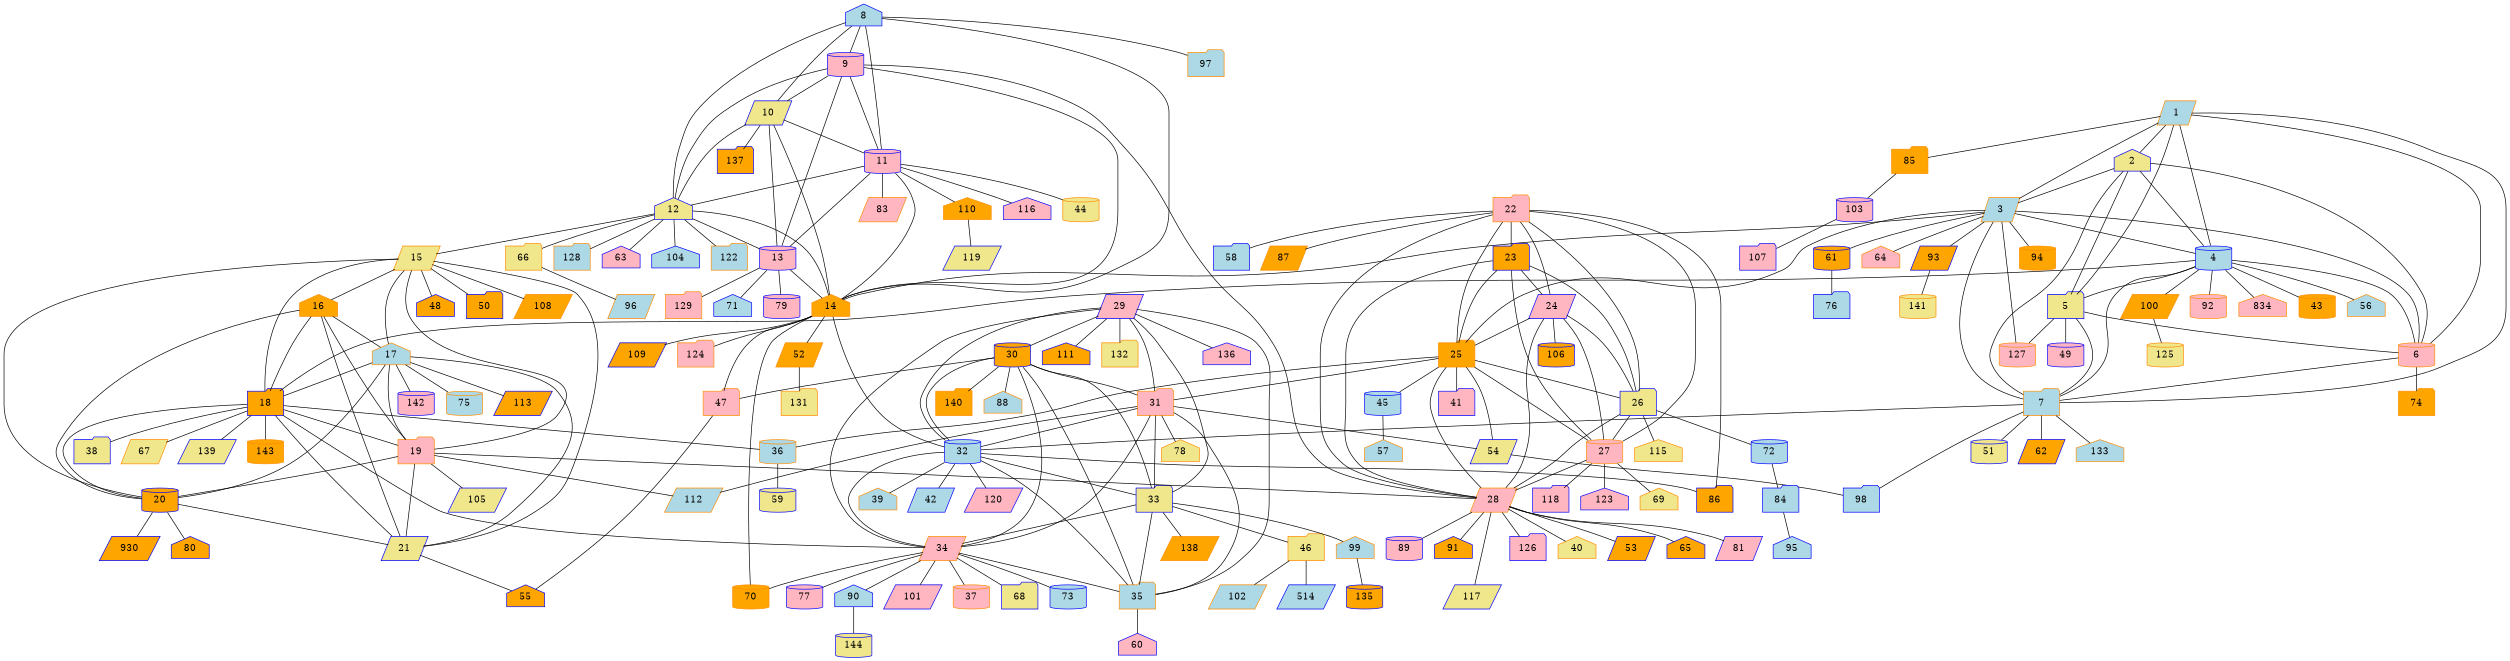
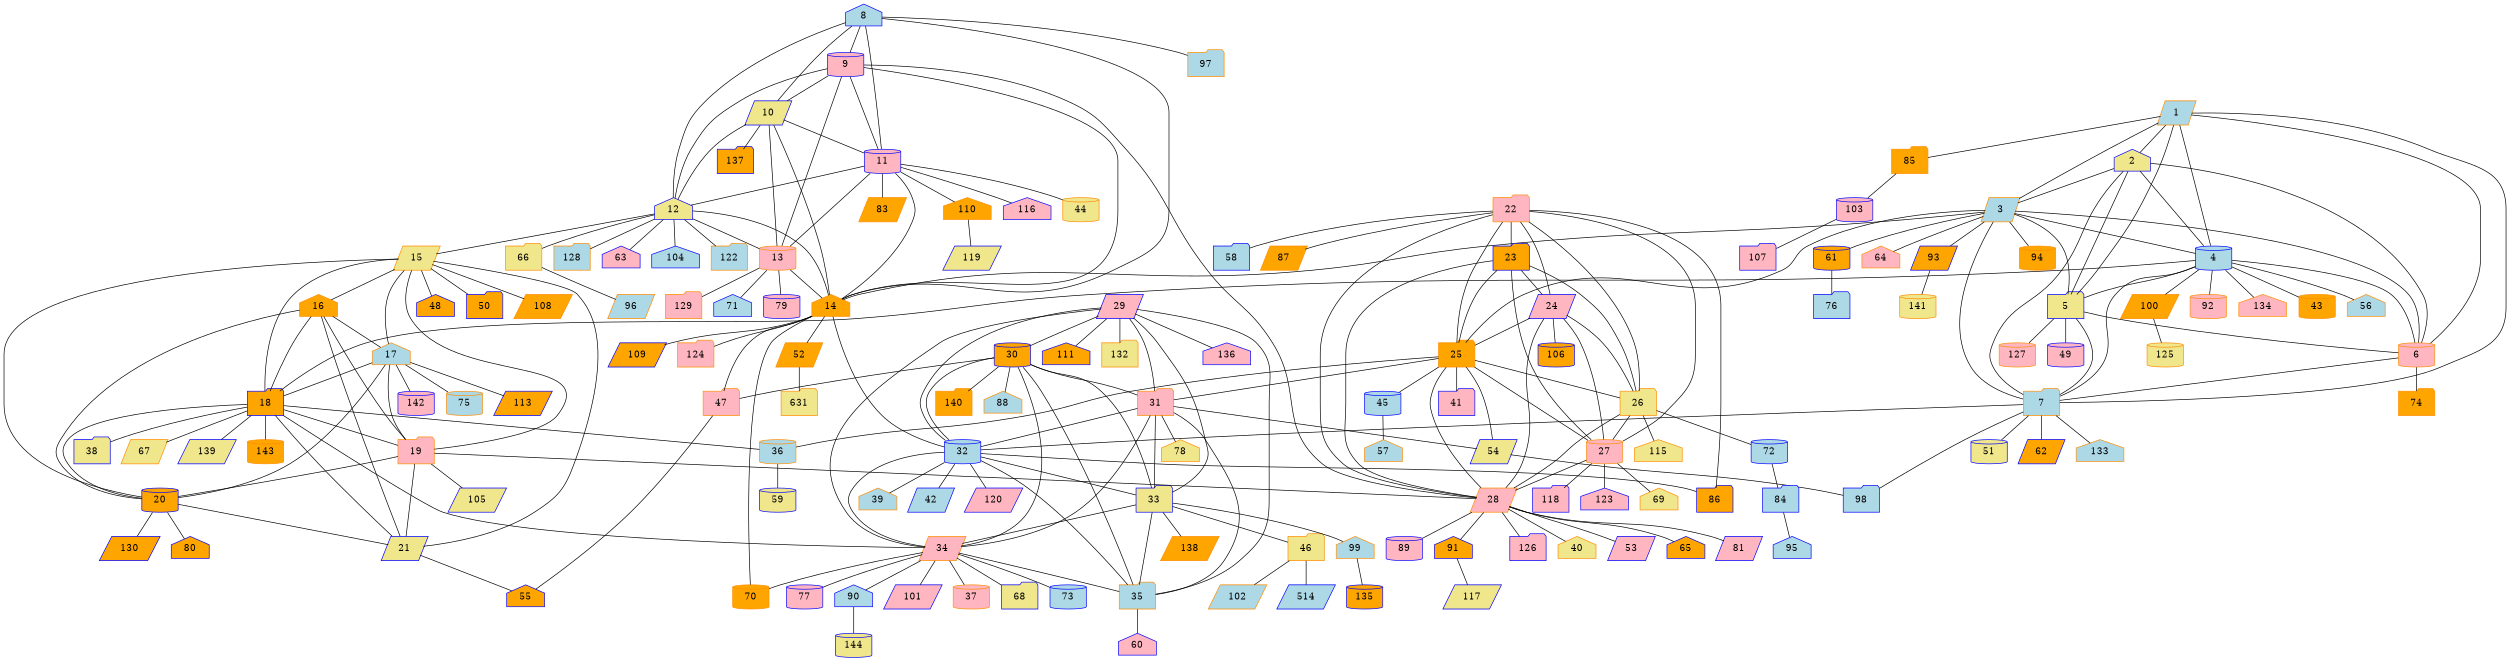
  graph {
    node [color=blue fillcolor=lightpink shape=folder style=filled]
    1 [color=darkorange fillcolor=lightblue shape=parallelogram]
    2 [fillcolor=khaki shape=house]
    3 [color=darkorange fillcolor=lightblue shape=parallelogram]
    4 [fillcolor=lightblue shape=cylinder]
    5 [fillcolor=khaki]
    6 [color=darkorange shape=cylinder]
    7 [color=darkorange fillcolor=lightblue]
    85 [color=darkorange fillcolor=orange]
    14 [color=darkorange fillcolor=orange shape=house]
    25 [color=darkorange fillcolor=orange]
    61 [fillcolor=orange shape=cylinder]
    64 [color=darkorange shape=house]
    93 [fillcolor=orange shape=parallelogram]
    94 [color=darkorange fillcolor=orange shape=cylinder]
    18 [fillcolor=orange]
    43 [color=darkorange fillcolor=orange shape=cylinder]
    56 [color=darkorange fillcolor=lightblue shape=house]
    92 [color=darkorange shape=cylinder]
    100 [color=darkorange fillcolor=orange shape=parallelogram]
-   134 [color=darkorange shape=house label=834]
+   134 [color=darkorange shape=house]
    49 [shape=cylinder]
    127 [color=darkorange shape=cylinder]
    74 [color=darkorange fillcolor=orange]
    32 [fillcolor=lightblue shape=cylinder]
    51 [fillcolor=khaki shape=cylinder]
    62 [fillcolor=orange shape=parallelogram]
    98 [fillcolor=lightblue]
    133 [color=darkorange fillcolor=lightblue shape=house]
    103 [shape=cylinder]
    47 [color=darkorange]
    52 [color=darkorange fillcolor=orange shape=parallelogram]
    70 [color=darkorange fillcolor=orange shape=cylinder]
    109 [fillcolor=orange shape=parallelogram]
    124 [color=darkorange]
    28 [color=darkorange shape=parallelogram]
    36 [color=darkorange fillcolor=lightblue shape=cylinder]
-   26 [fillcolor=khaki]
+   26 [color=darkorange fillcolor=khaki]
    27 [color=darkorange shape=cylinder]
    31 [color=darkorange]
    41
    45 [fillcolor=lightblue shape=cylinder]
    54 [fillcolor=khaki shape=parallelogram]
    76 [fillcolor=lightblue]
    141 [color=darkorange fillcolor=khaki shape=cylinder]
    19 [color=darkorange]
    20 [fillcolor=orange shape=cylinder]
    21 [fillcolor=khaki shape=parallelogram]
    34 [color=darkorange shape=parallelogram]
    38 [fillcolor=khaki]
    67 [color=darkorange fillcolor=khaki shape=parallelogram]
    139 [fillcolor=khaki shape=parallelogram]
    143 [color=darkorange fillcolor=orange shape=cylinder]
    125 [color=darkorange fillcolor=khaki shape=cylinder]
    86 [fillcolor=orange]
    33 [fillcolor=khaki]
    35 [color=darkorange fillcolor=lightblue]
    39 [color=darkorange fillcolor=lightblue shape=house]
    42 [fillcolor=lightblue shape=parallelogram]
    120 [shape=parallelogram]
    8 [fillcolor=lightblue shape=house]
    9 [shape=cylinder]
    10 [fillcolor=khaki shape=parallelogram]
    11 [shape=cylinder]
    12 [fillcolor=khaki shape=house]
    97 [color=darkorange fillcolor=lightblue]
-   13 [shape=cylinder]
+   13 [color=darkorange shape=cylinder]
    137 [fillcolor=orange]
    44 [color=darkorange fillcolor=khaki shape=cylinder]
-   83 [color=darkorange shape=parallelogram]
+   83 [color=darkorange fillcolor=orange shape=parallelogram]
    110 [color=darkorange fillcolor=orange shape=house]
    116 [shape=house]
    15 [color=darkorange fillcolor=khaki shape=parallelogram]
    63 [shape=house]
    66 [color=darkorange fillcolor=khaki]
    104 [fillcolor=lightblue shape=house]
    122 [color=darkorange fillcolor=lightblue]
    128 [color=darkorange fillcolor=lightblue]
    71 [fillcolor=lightblue shape=house]
    79 [shape=cylinder]
    129 [color=darkorange]
    40 [color=darkorange fillcolor=khaki shape=house]
-   53 [fillcolor=orange shape=parallelogram]
+   53 [shape=parallelogram]
    65 [fillcolor=orange shape=house]
    81 [shape=parallelogram]
    89 [shape=cylinder]
    91 [fillcolor=orange shape=house]
    117 [fillcolor=khaki shape=parallelogram]
    126
    119 [fillcolor=khaki shape=parallelogram]
    16 [color=darkorange fillcolor=orange shape=house]
    17 [color=darkorange fillcolor=lightblue shape=house]
    48 [fillcolor=orange shape=house]
    50 [fillcolor=orange]
    108 [color=darkorange fillcolor=orange shape=parallelogram]
    96 [color=darkorange fillcolor=lightblue shape=parallelogram]
    55 [fillcolor=orange shape=house]
-   131 [color=darkorange fillcolor=khaki]
+   131 [color=darkorange fillcolor=khaki label=631]
    75 [color=darkorange fillcolor=lightblue shape=cylinder]
    113 [fillcolor=orange shape=parallelogram]
    142 [shape=cylinder]
    105 [fillcolor=khaki shape=parallelogram]
-   112 [color=darkorange fillcolor=lightblue shape=parallelogram]
    80 [fillcolor=orange shape=house]
-   130 [fillcolor=orange shape=parallelogram label=930]
+   130 [fillcolor=orange shape=parallelogram]
    37 [color=darkorange shape=cylinder]
    68 [fillcolor=khaki]
    73 [fillcolor=lightblue shape=cylinder]
    77 [shape=cylinder]
    90 [fillcolor=lightblue shape=house]
    101 [shape=parallelogram]
    59 [fillcolor=khaki shape=cylinder]
    22 [color=darkorange]
    23 [fillcolor=orange]
    24 [shape=parallelogram]
    58 [fillcolor=lightblue]
    87 [color=darkorange fillcolor=orange shape=parallelogram]
    106 [fillcolor=orange shape=cylinder]
    72 [fillcolor=lightblue shape=cylinder]
    115 [color=darkorange fillcolor=khaki shape=house]
    69 [color=darkorange fillcolor=khaki shape=house]
    118
    123 [shape=house]
    78 [color=darkorange fillcolor=khaki shape=house]
    57 [color=darkorange fillcolor=lightblue shape=house]
    84 [fillcolor=lightblue]
    29 [shape=parallelogram]
    30 [fillcolor=orange shape=cylinder]
    111 [fillcolor=orange shape=house]
    132 [color=darkorange fillcolor=khaki]
    136 [shape=house]
    88 [color=darkorange fillcolor=lightblue shape=house]
    140 [color=darkorange fillcolor=orange]
    46 [color=darkorange fillcolor=khaki]
    99 [color=darkorange fillcolor=lightblue shape=house]
    138 [color=darkorange fillcolor=orange shape=parallelogram]
    60 [shape=house]
    102 [color=darkorange fillcolor=lightblue shape=parallelogram]
    n138 [fillcolor=lightblue label=514 shape=parallelogram]
    135 [fillcolor=orange shape=cylinder]
    144 [fillcolor=khaki shape=cylinder]
    95 [fillcolor=lightblue shape=house]
    107
    1 -- 2
    1 -- 3
    1 -- 4
    1 -- 5
    1 -- 6
    1 -- 7
    1 -- 85
    2 -- 3
    2 -- 4
    2 -- 5
    2 -- 6
    2 -- 7
    3 -- 4
-   3 -- 127
+   3 -- 5
    3 -- 6
    3 -- 7
    3 -- 14
    3 -- 25
    3 -- 61
    3 -- 64
    3 -- 93
    3 -- 94
    4 -- 5
    4 -- 6
    4 -- 7
    4 -- 18
    4 -- 43
    4 -- 56
    4 -- 92
    4 -- 100
    4 -- 134
    5 -- 6
    5 -- 7
    5 -- 49
    5 -- 127
    6 -- 7
    6 -- 74
    7 -- 32
    7 -- 51
    7 -- 62
    7 -- 98
    7 -- 133
    85 -- 103
    14 -- 32
    14 -- 47
    14 -- 52
    14 -- 70
    14 -- 109
    14 -- 124
    25 -- 28
    25 -- 36
    25 -- 26
    25 -- 27
    25 -- 31
    25 -- 41
    25 -- 45
    25 -- 54
    61 -- 76
    93 -- 141
    18 -- 36
    18 -- 19
    18 -- 20
    18 -- 21
    18 -- 34
    18 -- 38
    18 -- 67
    18 -- 139
    18 -- 143
    100 -- 125
    32 -- 34
    32 -- 86
    32 -- 33
    32 -- 35
    32 -- 39
    32 -- 42
    32 -- 120
    103 -- 107
    47 -- 55
    52 -- 131
    28 -- 40
    28 -- 53
    28 -- 65
    28 -- 81
    28 -- 89
    28 -- 91
-   28 -- 117
+   91 -- 117
    28 -- 126
    36 -- 59
    26 -- 28
    26 -- 27
    26 -- 72
    26 -- 115
    27 -- 28
    27 -- 69
    27 -- 118
    27 -- 123
    31 -- 32
    31 -- 54
    31 -- 34
    31 -- 33
    31 -- 35
-   31 -- 112
    31 -- 78
    45 -- 57
    54 -- 98
    19 -- 28
    19 -- 20
    19 -- 21
    19 -- 105
-   19 -- 112
    20 -- 21
    20 -- 80
    20 -- 130
    21 -- 55
    34 -- 70
    34 -- 35
    34 -- 37
    34 -- 68
    34 -- 73
    34 -- 77
    34 -- 90
    34 -- 101
    33 -- 34
    33 -- 35
    33 -- 46
    33 -- 99
    33 -- 138
    35 -- 60
    8 -- 14
    8 -- 9
    8 -- 10
    8 -- 11
    8 -- 12
    8 -- 97
    9 -- 14
    9 -- 28
    9 -- 10
    9 -- 11
    9 -- 12
    9 -- 13
    10 -- 14
    10 -- 11
    10 -- 12
    10 -- 13
    10 -- 137
    11 -- 14
    11 -- 12
    11 -- 13
    11 -- 44
    11 -- 83
    11 -- 110
    11 -- 116
    12 -- 14
    12 -- 13
    12 -- 15
    12 -- 63
    12 -- 66
    12 -- 104
    12 -- 122
    12 -- 128
    13 -- 14
    13 -- 71
    13 -- 79
    13 -- 129
    110 -- 119
    15 -- 18
    15 -- 19
    15 -- 20
    15 -- 21
    15 -- 16
    15 -- 17
    15 -- 48
    15 -- 50
    15 -- 108
    66 -- 96
    16 -- 18
    16 -- 19
    16 -- 20
    16 -- 21
    16 -- 17
    17 -- 18
    17 -- 19
    17 -- 20
-   17 -- 21
    17 -- 75
    17 -- 113
    17 -- 142
    90 -- 144
    22 -- 25
    22 -- 28
    22 -- 26
    22 -- 27
    22 -- 86
    22 -- 23
    22 -- 24
    22 -- 58
    22 -- 87
    23 -- 25
    23 -- 28
    23 -- 26
    23 -- 27
    23 -- 24
    24 -- 25
    24 -- 28
    24 -- 26
    24 -- 27
    24 -- 106
    72 -- 84
    84 -- 95
    29 -- 32
    29 -- 31
    29 -- 34
    29 -- 33
    29 -- 35
    29 -- 30
    29 -- 111
    29 -- 132
    29 -- 136
    30 -- 32
    30 -- 47
    30 -- 31
    30 -- 34
    30 -- 33
    30 -- 35
    30 -- 88
    30 -- 140
    46 -- 102
    46 -- n138
    99 -- 135
  }
